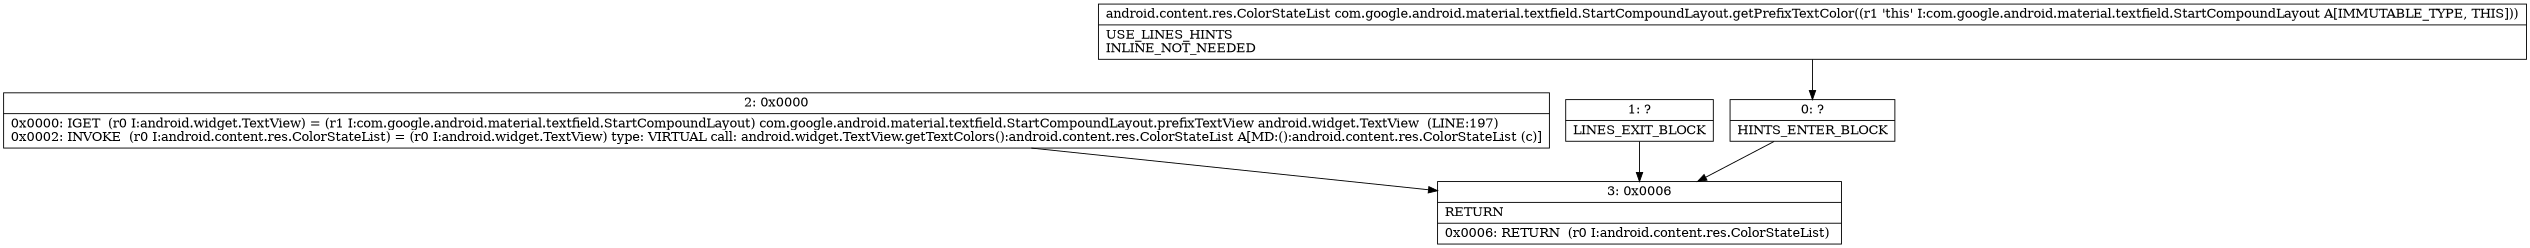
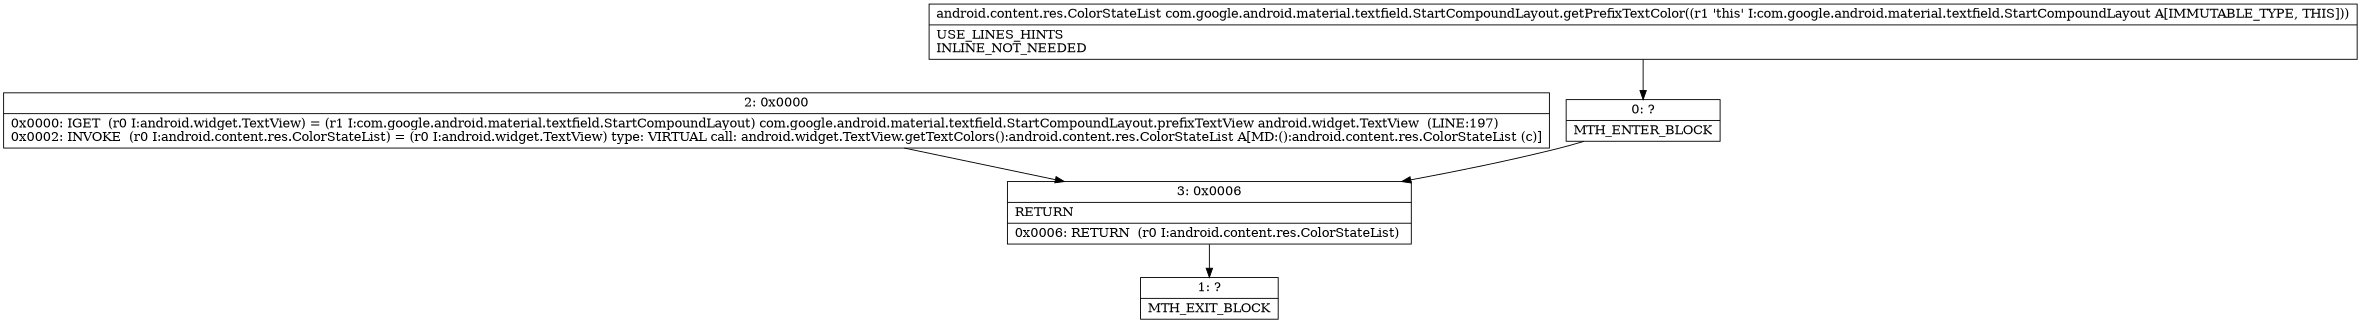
  digraph {
    node [shape=record]
-   n1 [label="{0\:\ ?|HINTS_ENTER_BLOCK\l}"]
+   n1 [label="{0\:\ ?|MTH_ENTER_BLOCK\l}"]
    n2 [label="{3\:\ 0x0006|RETURN\l|0x0006: RETURN  (r0 I:android.content.res.ColorStateList) \l}"]
    n3 [label="{2\:\ 0x0000|0x0000: IGET  (r0 I:android.widget.TextView) = (r1 I:com.google.android.material.textfield.StartCompoundLayout) com.google.android.material.textfield.StartCompoundLayout.prefixTextView android.widget.TextView  (LINE:197)\l0x0002: INVOKE  (r0 I:android.content.res.ColorStateList) = (r0 I:android.widget.TextView) type: VIRTUAL call: android.widget.TextView.getTextColors():android.content.res.ColorStateList A[MD:():android.content.res.ColorStateList (c)]\l}"]
-   n4 [label="{1\:\ ?|LINES_EXIT_BLOCK\l}"]
+   n4 [label="{1\:\ ?|MTH_EXIT_BLOCK\l}"]
    n5 [label="{android.content.res.ColorStateList com.google.android.material.textfield.StartCompoundLayout.getPrefixTextColor((r1 'this' I:com.google.android.material.textfield.StartCompoundLayout A[IMMUTABLE_TYPE, THIS]))  | USE_LINES_HINTS\lINLINE_NOT_NEEDED\l}"]
    n1 -> n2
-   n4 -> n2
+   n2 -> n4
    n3 -> n2
    n5 -> n1
  }
